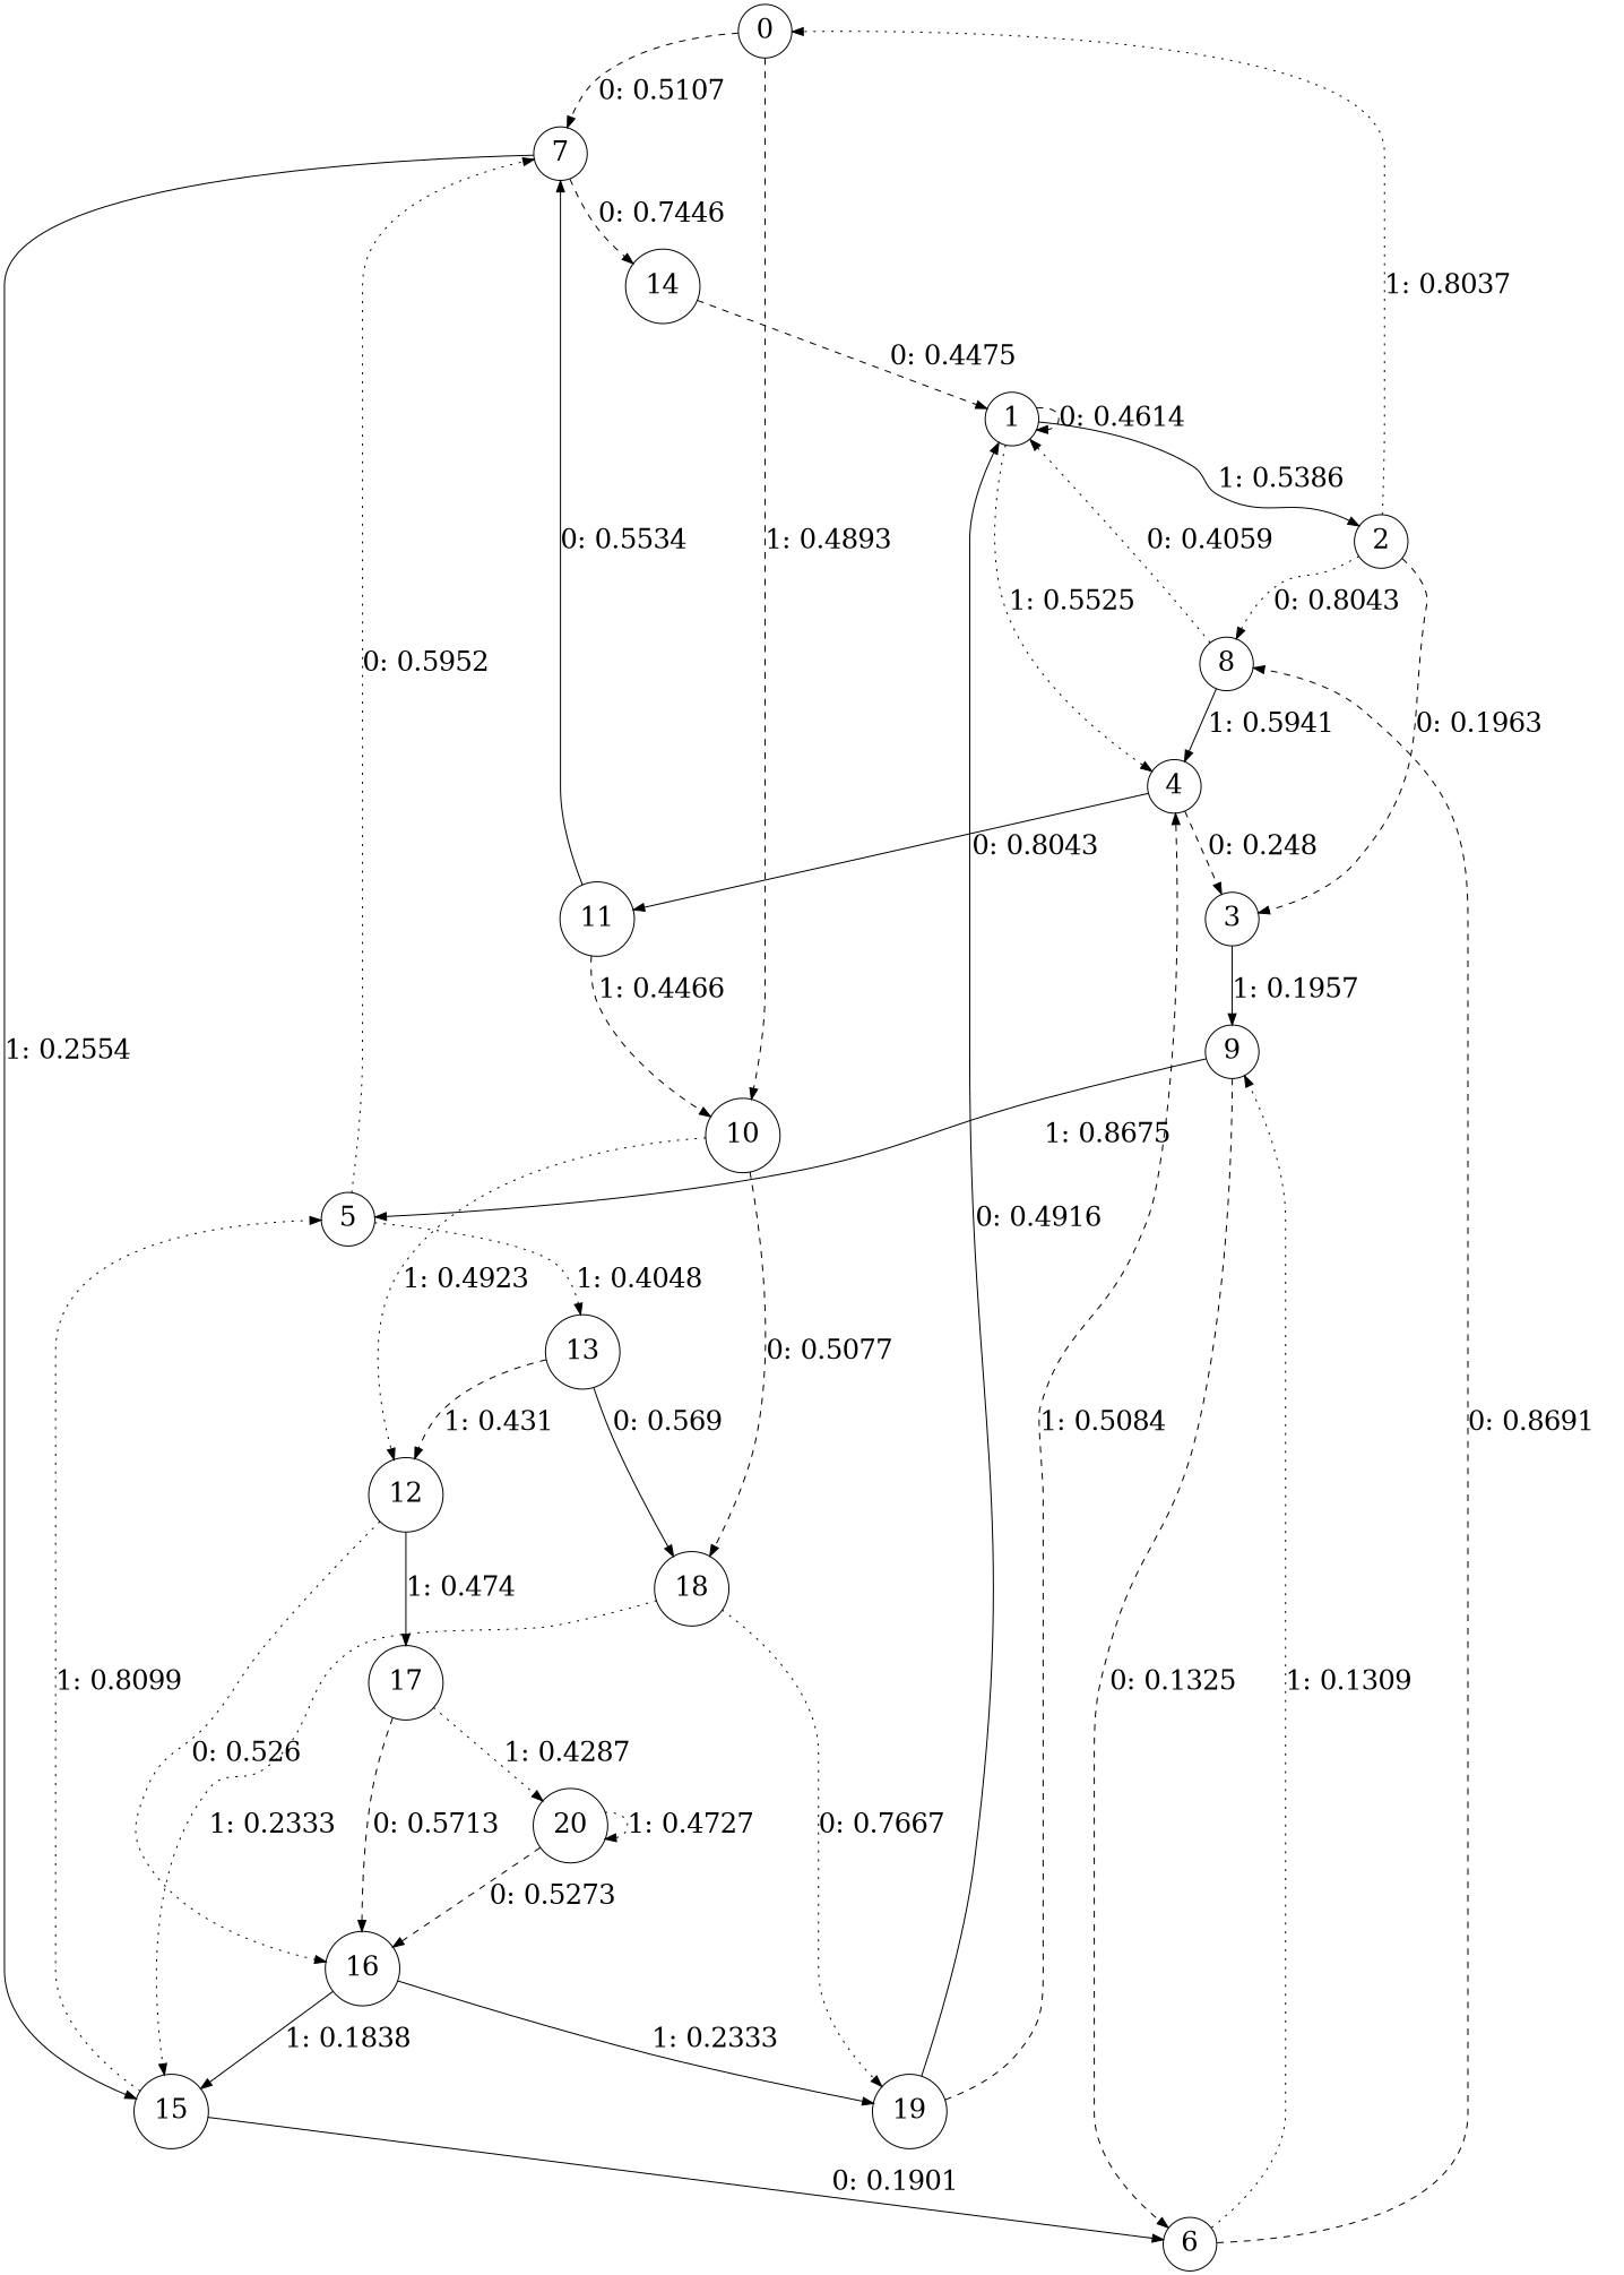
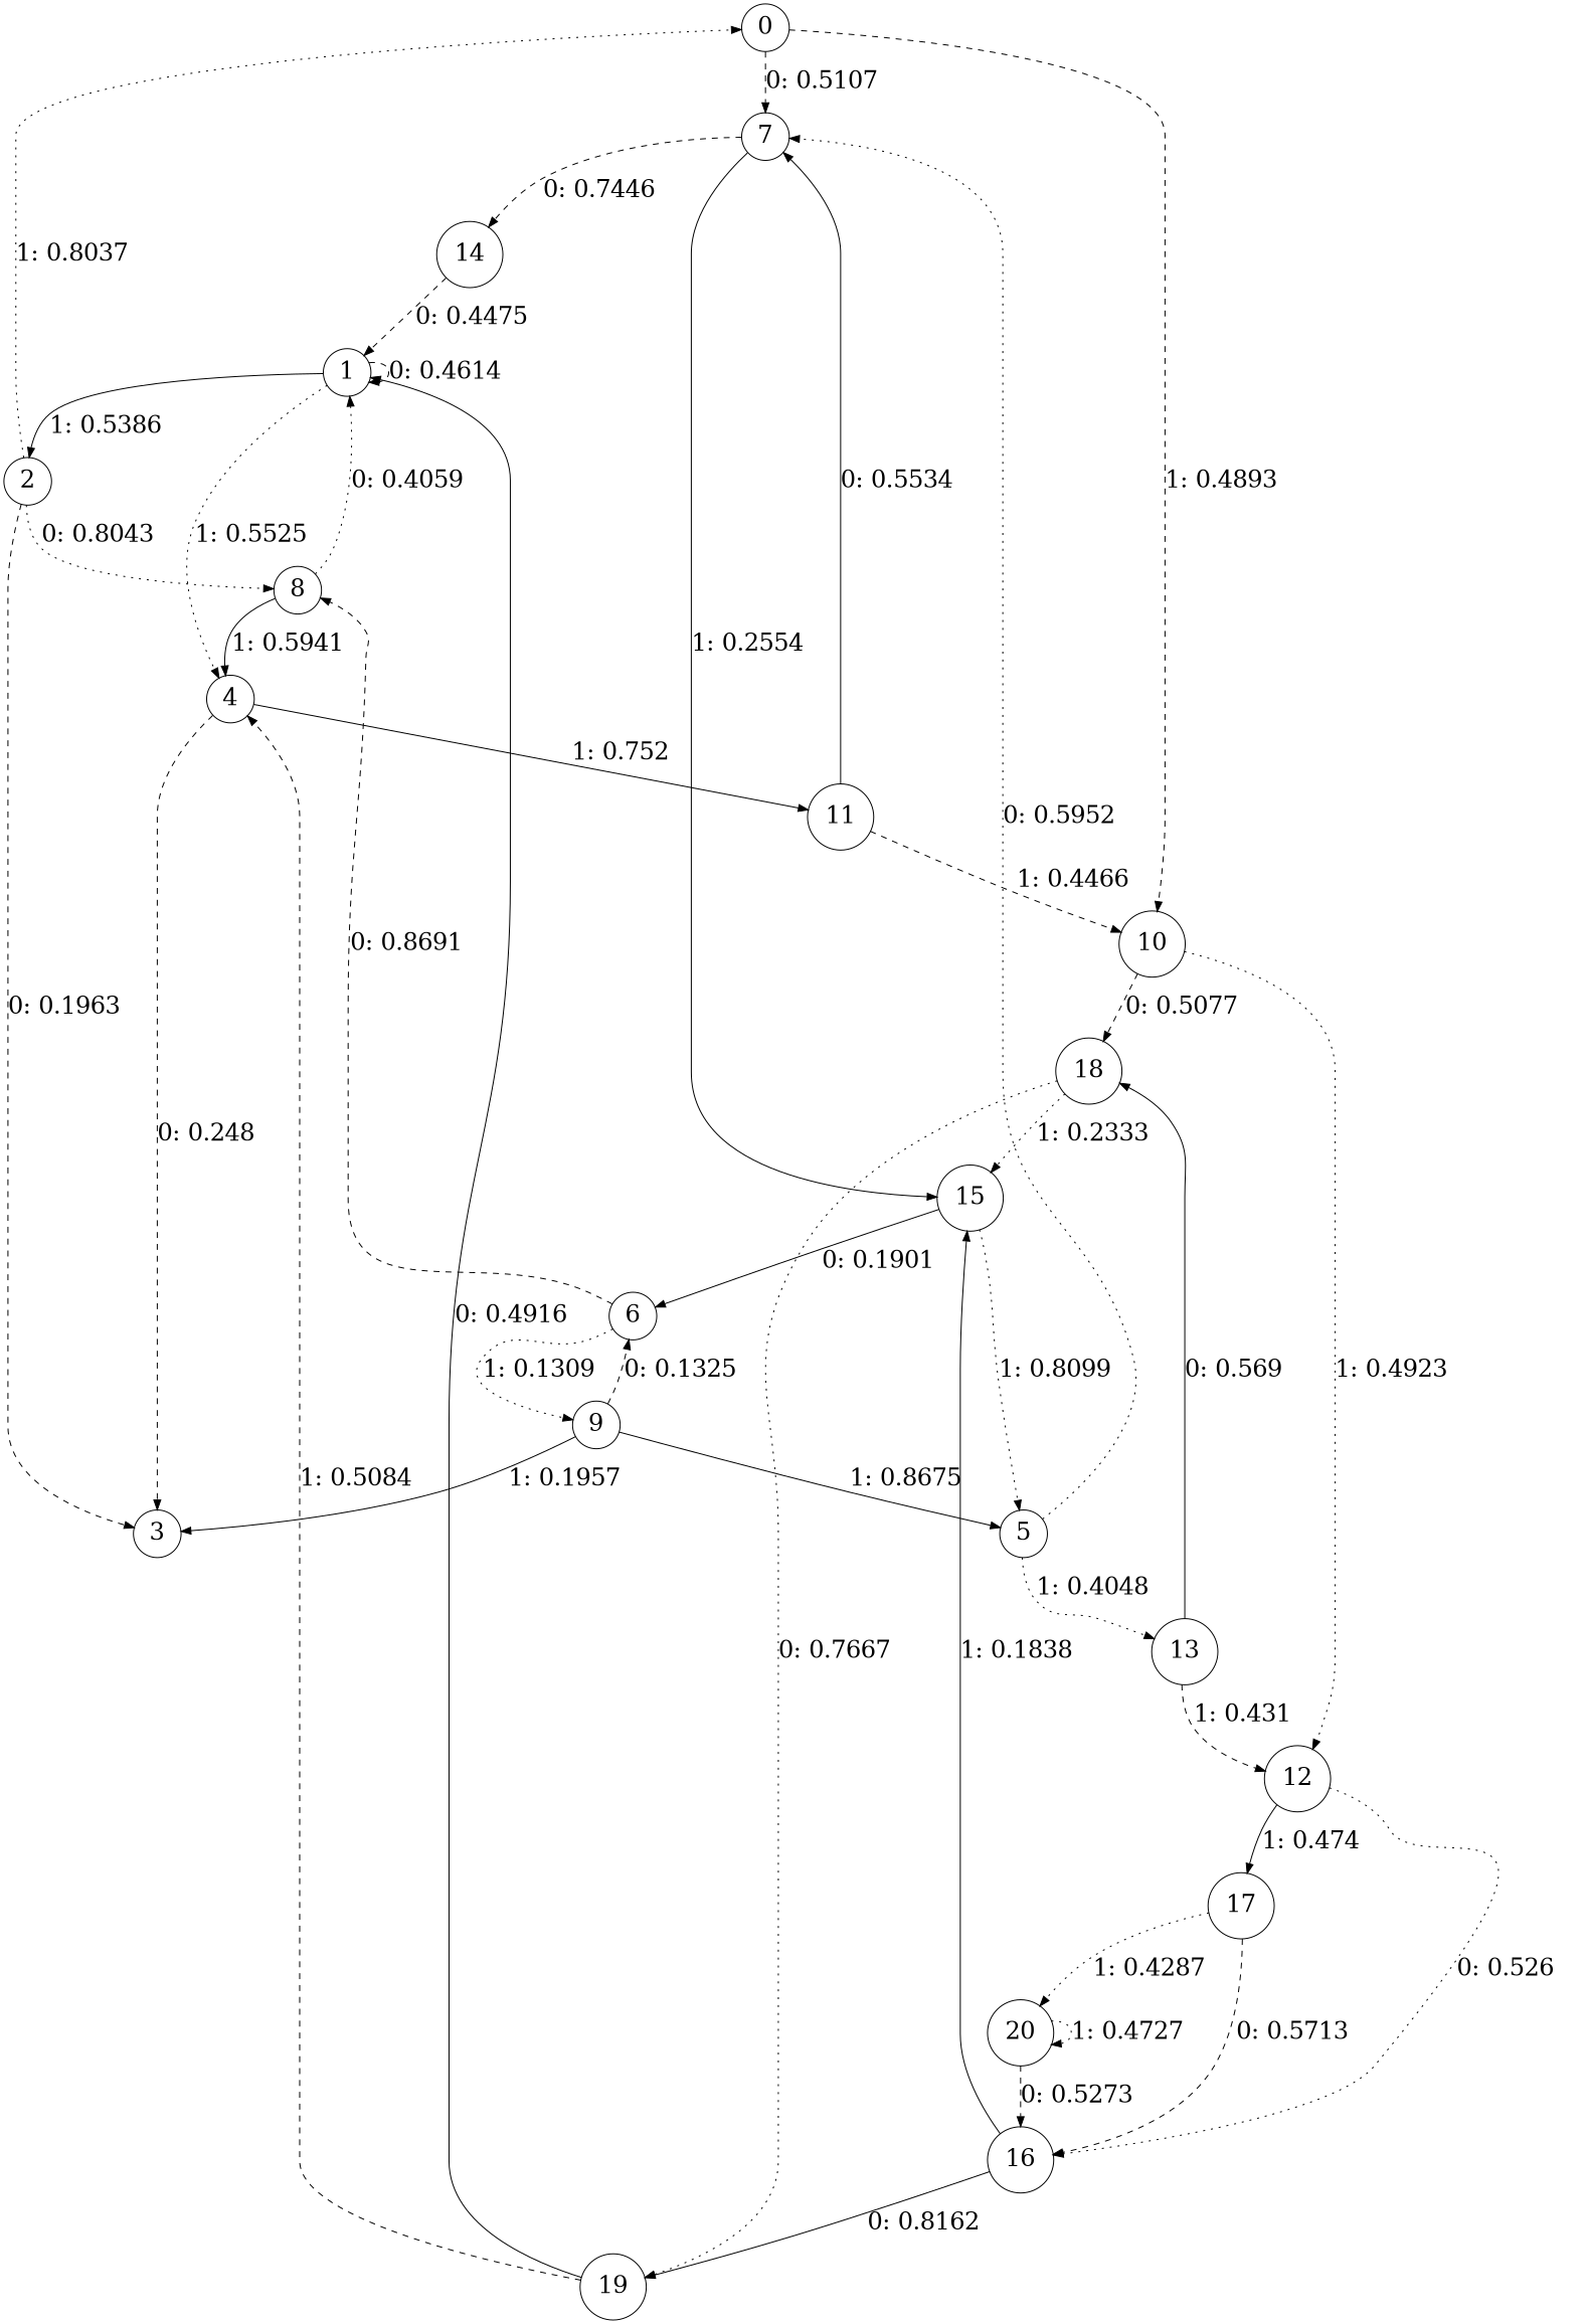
  digraph {
    node [fontsize=24 shape=circle]
    edge [fontsize=24 style=dashed]
    0
    7
    10
    14
    15
    18
    12
    1
    5
    6
    19
    16
    17
    2
    4
    3
    8
    9
    11
    13
    20
    0 -> 7 [label="0: 0.5107   "]
    0 -> 10 [label="1: 0.4893   "]
    7 -> 14 [label="0: 0.7446   "]
    7 -> 15 [label="1: 0.2554   " style=solid]
    10 -> 18 [label="0: 0.5077   "]
    10 -> 12 [label="1: 0.4923   " style=dotted]
    14 -> 1 [label="0: 0.4475   "]
    15 -> 5 [label="1: 0.8099   " style=dotted]
    15 -> 6 [label="0: 0.1901   " style=solid]
    18 -> 15 [label="1: 0.2333   " style=dotted]
    18 -> 19 [label="0: 0.7667   " style=dotted]
    12 -> 16 [label="0: 0.526    " style=dotted]
    12 -> 17 [label="1: 0.474    " style=solid]
    1 -> 1 [label="0: 0.4614   "]
    1 -> 2 [label="1: 0.5386   " style=solid]
    1 -> 4 [label="1: 0.5525   " style=dotted]
    5 -> 7 [label="0: 0.5952   " style=dotted]
    5 -> 13 [label="1: 0.4048   " style=dotted]
    6 -> 8 [label="0: 0.8691   "]
    6 -> 9 [label="1: 0.1309   " style=dotted]
    19 -> 1 [label="0: 0.4916   " style=solid]
    19 -> 4 [label="1: 0.5084   "]
    16 -> 15 [label="1: 0.1838   " style=solid]
-   16 -> 19 [label="1: 0.2333   " style=solid]
+   16 -> 19 [label="0: 0.8162   " style=solid]
    17 -> 16 [label="0: 0.5713   "]
    17 -> 20 [label="1: 0.4287   " style=dotted]
    2 -> 0 [label="1: 0.8037   " style=dotted]
    2 -> 3 [label="0: 0.1963   "]
    2 -> 8 [label="0: 0.8043   " style=dotted]
    4 -> 3 [label="0: 0.248    "]
-   4 -> 11 [label="0: 0.8043   " style=solid]
-   3 -> 9 [label="1: 0.1957   " style=solid]
+   4 -> 11 [label="1: 0.752    " style=solid]
+   9 -> 3 [label="1: 0.1957   " style=solid]
    8 -> 1 [label="0: 0.4059   " style=dotted]
    8 -> 4 [label="1: 0.5941   " style=solid]
    9 -> 5 [label="1: 0.8675   " style=solid]
    9 -> 6 [label="0: 0.1325   "]
    11 -> 7 [label="0: 0.5534   " style=solid]
    11 -> 10 [label="1: 0.4466   "]
    13 -> 18 [label="0: 0.569    " style=solid]
    13 -> 12 [label="1: 0.431    "]
    20 -> 16 [label="0: 0.5273   "]
    20 -> 20 [label="1: 0.4727   " style=dotted]
  }
